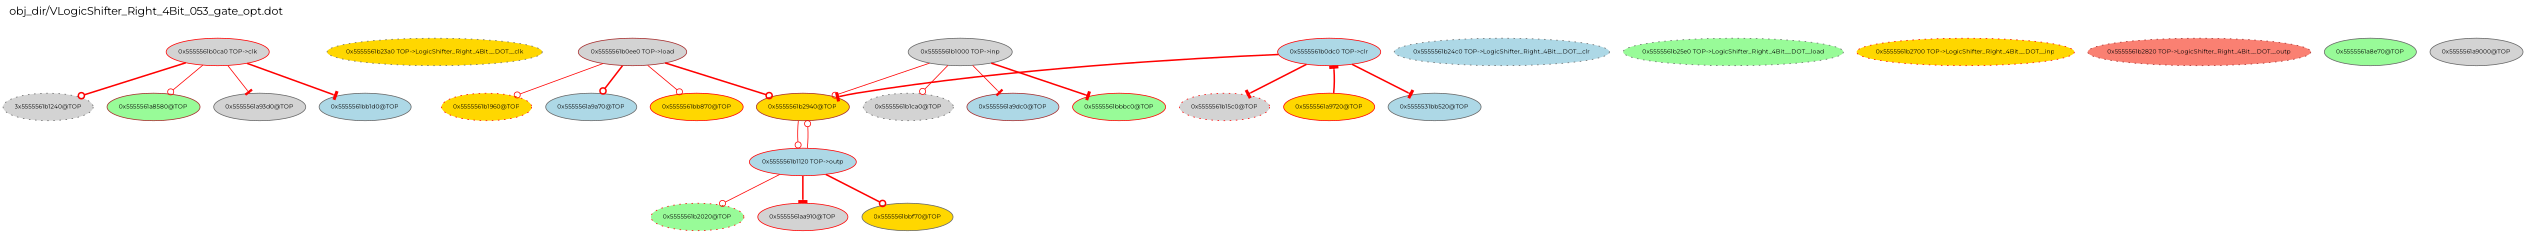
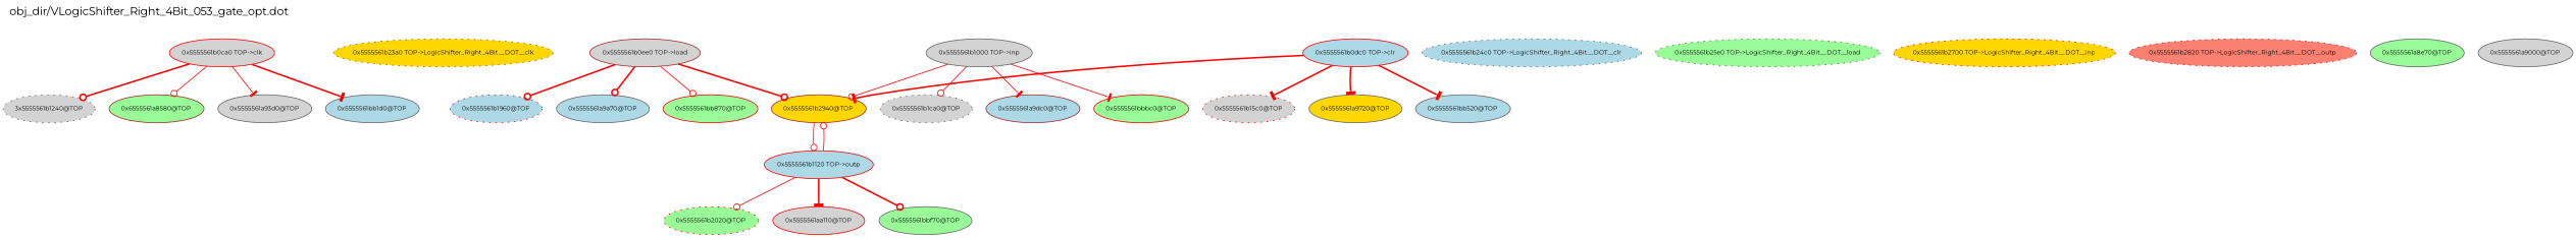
  digraph {
    fontname=Montserrat
    label="obj_dir/VLogicShifter_Right_4Bit_053_gate_opt.dot"
    labeljust=l
    labelloc=t
    rankdir=TB
    node [color=gray40 fillcolor=lightgrey fontname=Montserrat fontsize=8 style=filled]
    edge [arrowhead=odot color=red fontname=Montserrat fontsize=8 style=bold weight=1]
    n1 [label="3x5555561b1240@TOP" style="dotted,filled"]
    n2 [color=red label="0x5555561b0ca0 TOP->clk"]
-   n3 [color=brown fillcolor=palegreen label="0x5555561a8580@TOP"]
+   n3 [color=brown fillcolor=palegreen label="0x6555561a8580@TOP"]
    n4 [label="0x5555561a93d0@TOP"]
    n5 [fillcolor=lightblue label="0x5555561bb1d0@TOP"]
    n6 [fillcolor=gold label="0x5555561b23a0 TOP->LogicShifter_Right_4Bit__DOT__clk" style="dotted,filled"]
    n7 [color=red label="0x5555561b15c0@TOP" style="dotted,filled"]
    n8 [color=red fillcolor=lightblue label="0x5555561b0dc0 TOP->clr"]
    n9 [color=brown fillcolor=gold label="0x5555561b2940@TOP"]
-   n10 [color=red fillcolor=gold label="0x5555561a9720@TOP"]
-   n11 [fillcolor=lightblue label="0x5555531bb520@TOP"]
+   n10 [fillcolor=gold label="0x5555561a9720@TOP"]
+   n11 [fillcolor=lightblue label="0x5555561bb520@TOP"]
    n12 [color=red fillcolor=lightblue label="0x5555561b1120 TOP->outp"]
    n13 [fillcolor=lightblue label="0x5555561b24c0 TOP->LogicShifter_Right_4Bit__DOT__clr" style="dotted,filled"]
-   n14 [color=red fillcolor=gold label="0x5555561b1960@TOP" style="dotted,filled"]
+   n14 [color=red fillcolor=lightblue label="0x5555561b1960@TOP" style="dotted,filled"]
    n15 [color=brown label="0x5555561b0ee0 TOP->load"]
    n16 [fillcolor=lightblue label="0x5555561a9a70@TOP"]
-   n17 [color=red fillcolor=gold label="0x5555561bb870@TOP"]
+   n17 [color=red fillcolor=palegreen label="0x5555561bb870@TOP"]
    n18 [fillcolor=palegreen label="0x5555561b25e0 TOP->LogicShifter_Right_4Bit__DOT__load" style="dotted,filled"]
    n19 [label="0x5555561b1ca0@TOP" style="dotted,filled"]
    n20 [label="0x5555561b1000 TOP->inp"]
    n21 [color=brown fillcolor=lightblue label="0x5555561a9dc0@TOP"]
    n22 [color=red fillcolor=palegreen label="0x5555561bbbc0@TOP"]
    n23 [color=red fillcolor=gold label="0x5555561b2700 TOP->LogicShifter_Right_4Bit__DOT__inp" style="dotted,filled"]
    n24 [color=red fillcolor=palegreen label="0x5555561b2020@TOP" style="dotted,filled"]
-   n25 [color=red label="0x5555561aa910@TOP"]
-   n26 [fillcolor=gold label="0x5555561bbf70@TOP"]
+   n25 [color=red label="0x5555561aa110@TOP"]
+   n26 [fillcolor=palegreen label="0x5555561bbf70@TOP"]
    n27 [color=brown fillcolor=salmon label="0x5555561b2820 TOP->LogicShifter_Right_4Bit__DOT__outp" style="dotted,filled"]
    n28 [fillcolor=palegreen label="0x5555561a8e70@TOP"]
    n29 [label="0x5555561a9000@TOP"]
    n2 -> n1
    n2 -> n3 [style=solid]
    n2 -> n4 [arrowhead=tee style=solid]
    n2 -> n5 [arrowhead=tee]
    n8 -> n7 [arrowhead=tee]
    n8 -> n9 [arrowhead=tee]
-   n10 -> n8 [arrowhead=tee]
+   n8 -> n10 [arrowhead=tee]
    n8 -> n11 [arrowhead=tee]
    n9 -> n12 [style=solid]
    n12 -> n9 [style=solid]
    n12 -> n24 [style=solid]
    n12 -> n25 [arrowhead=tee]
    n12 -> n26
    n15 -> n9
-   n15 -> n14 [style=solid]
+   n15 -> n14
    n15 -> n16
    n15 -> n17 [style=solid]
    n20 -> n9 [style=solid]
    n20 -> n19 [style=solid]
    n20 -> n21 [arrowhead=tee style=solid]
-   n20 -> n22 [arrowhead=tee]
+   n20 -> n22 [arrowhead=tee style=solid]
  }
